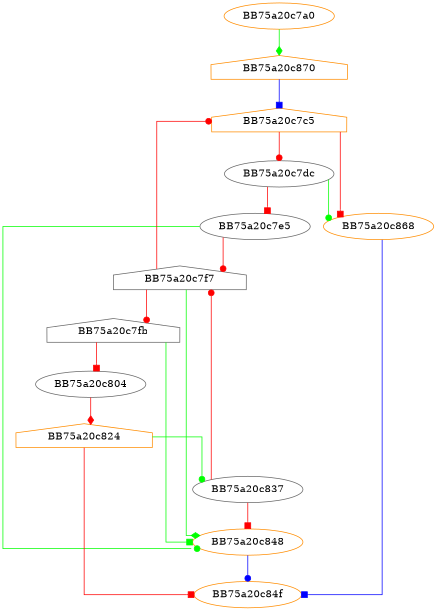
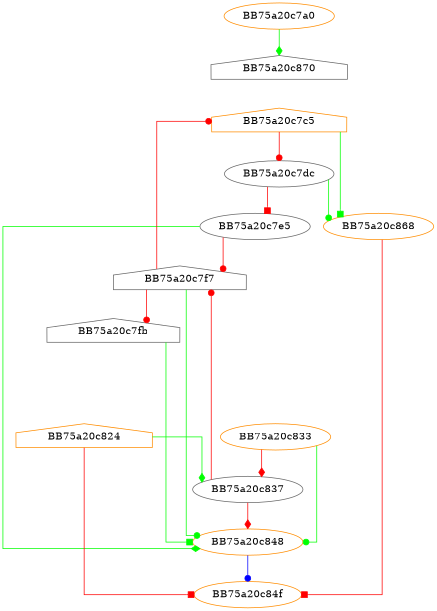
  digraph {
    splines=ortho
    node [color=gray40 shape=ellipse]
    edge [arrowhead=dot color=red]
-   BB75a20c870 [color=darkorange shape=house]
+   BB75a20c870 [shape=house]
    BB75a20c7a0 [color=darkorange]
    BB75a20c7c5 [color=darkorange shape=house]
    BB75a20c868 [color=darkorange]
    BB75a20c7dc
    BB75a20c84f [color=darkorange]
    BB75a20c7e5
    BB75a20c848 [color=darkorange]
    BB75a20c7f7 [shape=house]
    BB75a20c7fb [shape=house]
-   BB75a20c804
    BB75a20c824 [color=darkorange shape=house]
    BB75a20c837
-   BB75a20c870 -> BB75a20c7c5 [arrowhead=box color=blue]
+   BB75a20c833 [color=darkorange]
    BB75a20c7a0 -> BB75a20c870 [arrowhead=diamond color=green]
-   BB75a20c7c5 -> BB75a20c868 [arrowhead=box]
+   BB75a20c7c5 -> BB75a20c868 [arrowhead=box color=green]
    BB75a20c7c5 -> BB75a20c7dc
-   BB75a20c868 -> BB75a20c84f [arrowhead=box color=blue]
+   BB75a20c868 -> BB75a20c84f [arrowhead=box]
    BB75a20c7dc -> BB75a20c868 [color=green]
    BB75a20c7dc -> BB75a20c7e5 [arrowhead=box]
-   BB75a20c7e5 -> BB75a20c848 [color=green]
+   BB75a20c7e5 -> BB75a20c848 [arrowhead=diamond color=green]
    BB75a20c7e5 -> BB75a20c7f7
    BB75a20c848 -> BB75a20c84f [color=blue]
    BB75a20c7f7 -> BB75a20c7c5
-   BB75a20c7f7 -> BB75a20c848 [arrowhead=diamond color=green]
+   BB75a20c7f7 -> BB75a20c848 [color=green]
    BB75a20c7f7 -> BB75a20c7fb
    BB75a20c7fb -> BB75a20c848 [arrowhead=box color=green]
-   BB75a20c7fb -> BB75a20c804 [arrowhead=box]
-   BB75a20c804 -> BB75a20c824 [arrowhead=diamond]
    BB75a20c824 -> BB75a20c84f [arrowhead=box]
-   BB75a20c824 -> BB75a20c837 [color=green]
-   BB75a20c837 -> BB75a20c848 [arrowhead=box]
+   BB75a20c824 -> BB75a20c837 [arrowhead=diamond color=green]
+   BB75a20c837 -> BB75a20c848 [arrowhead=diamond]
    BB75a20c837 -> BB75a20c7f7
+   BB75a20c833 -> BB75a20c848 [color=green]
+   BB75a20c833 -> BB75a20c837 [arrowhead=diamond]
  }
